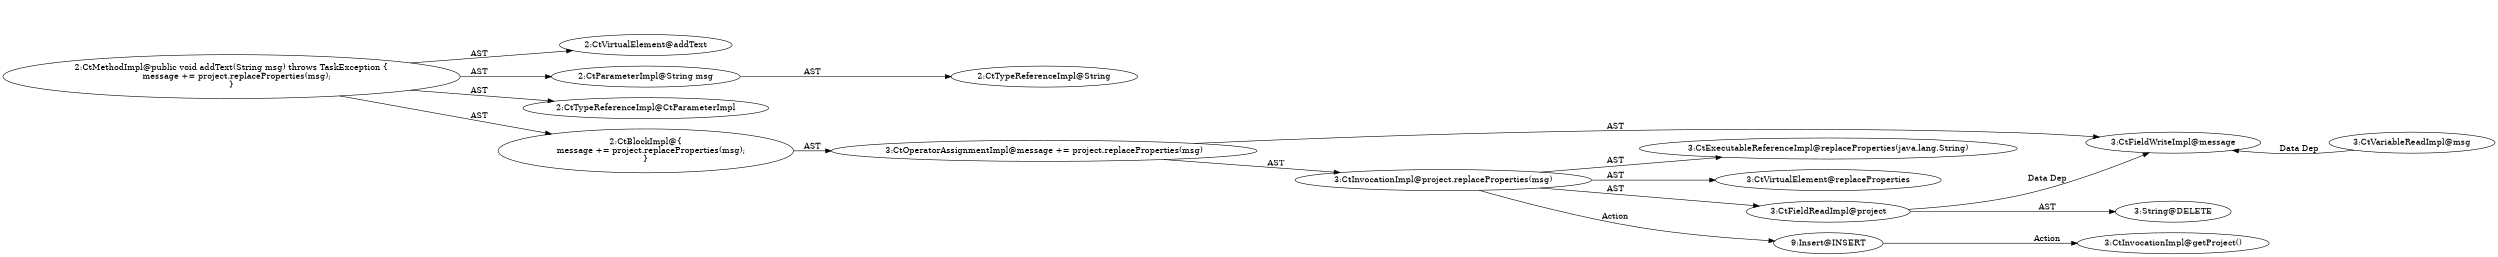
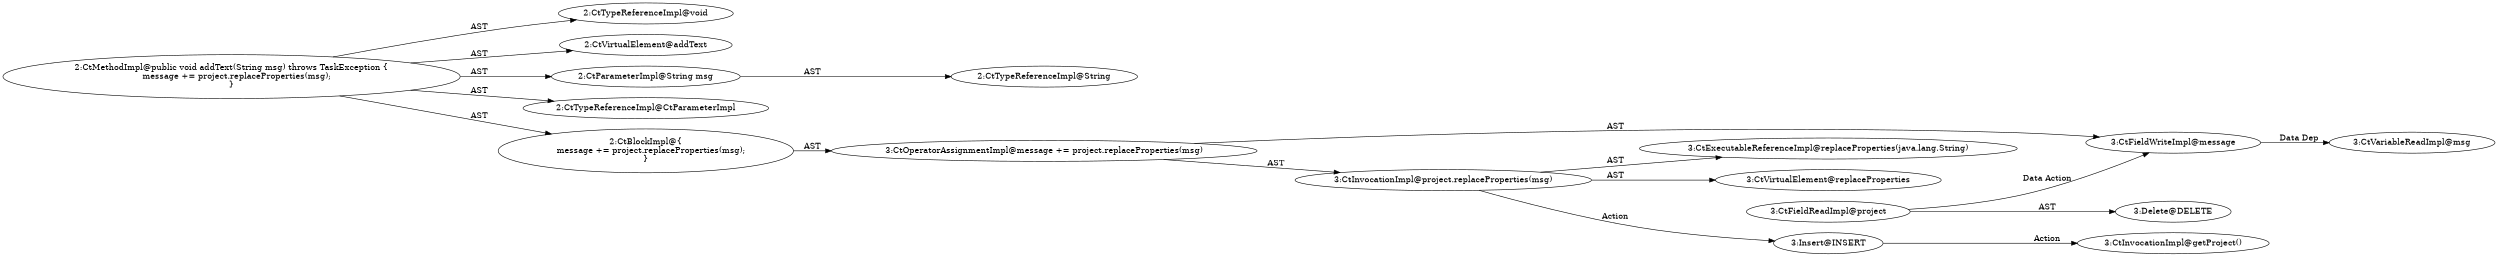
  digraph {
    rankdir=LR
    node [shape=ellipse]
+   n1 [label="2:CtTypeReferenceImpl@void"]
    n2 [label="2:CtVirtualElement@addText"]
    n3 [label="2:CtParameterImpl@String msg"]
    n4 [label="2:CtTypeReferenceImpl@String"]
    n5 [label="2:CtTypeReferenceImpl@CtParameterImpl"]
    n6 [label="3:CtFieldWriteImpl@message"]
    n7 [label="3:CtExecutableReferenceImpl@replaceProperties(java.lang.String)"]
    n8 [label="3:CtVirtualElement@replaceProperties"]
    n9 [label="3:CtFieldReadImpl@project"]
-   n10 [label="3:String@DELETE"]
+   n10 [label="3:Delete@DELETE"]
    n11 [label="3:CtVariableReadImpl@msg"]
    n12 [label="3:CtInvocationImpl@project.replaceProperties(msg)"]
-   n13 [label="9:Insert@INSERT"]
+   n13 [label="3:Insert@INSERT"]
    n14 [label="3:CtInvocationImpl@getProject()"]
    n15 [label="3:CtOperatorAssignmentImpl@message += project.replaceProperties(msg)"]
    n16 [label="2:CtBlockImpl@\{\n    message += project.replaceProperties(msg);\n\}"]
    n17 [label="2:CtMethodImpl@public void addText(String msg) throws TaskException \{\n    message += project.replaceProperties(msg);\n\}"]
    n3 -> n4 [label=AST]
-   n9 -> n6 [label="Data Dep"]
+   n9 -> n6 [label="Data Action"]
    n9 -> n10 [label=AST]
-   n11 -> n6 [label="Data Dep"]
+   n6 -> n11 [label="Data Dep"]
    n12 -> n7 [label=AST]
    n12 -> n8 [label=AST]
-   n12 -> n9 [label=AST]
    n12 -> n13 [label=Action]
    n13 -> n14 [label=Action]
    n15 -> n6 [label=AST]
    n15 -> n12 [label=AST]
    n16 -> n15 [label=AST]
+   n17 -> n1 [label=AST]
    n17 -> n2 [label=AST]
    n17 -> n3 [label=AST]
    n17 -> n5 [label=AST]
    n17 -> n16 [label=AST]
  }
